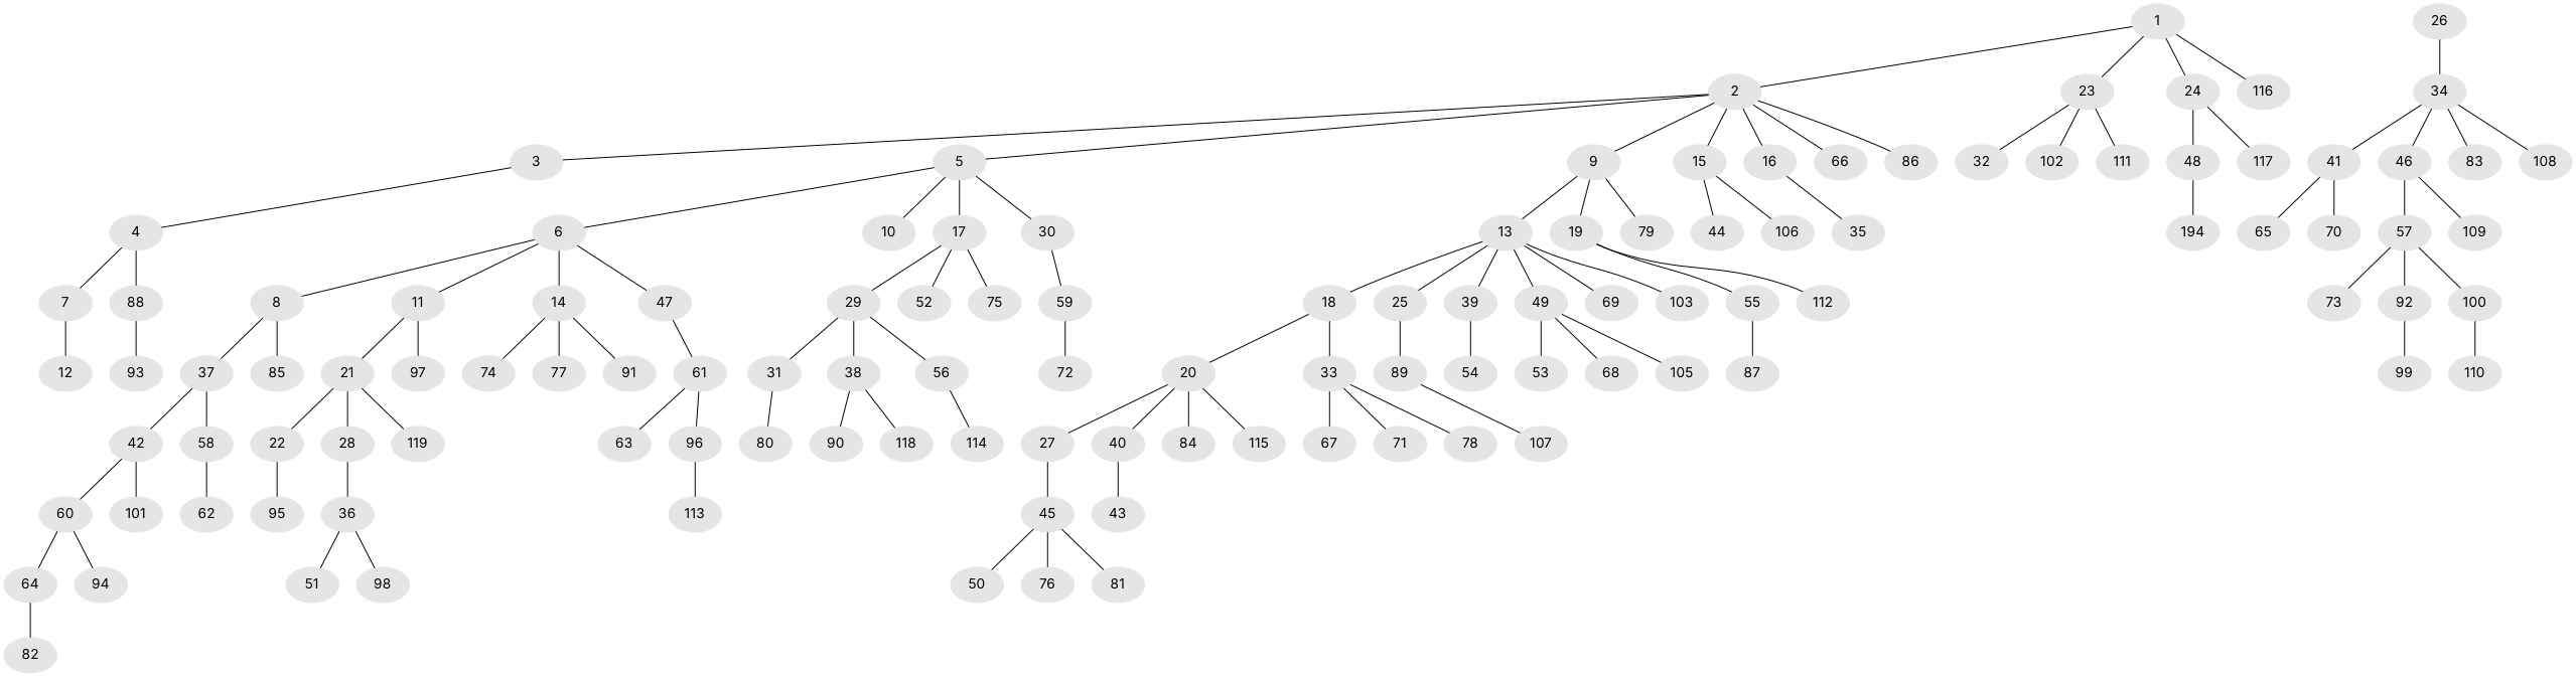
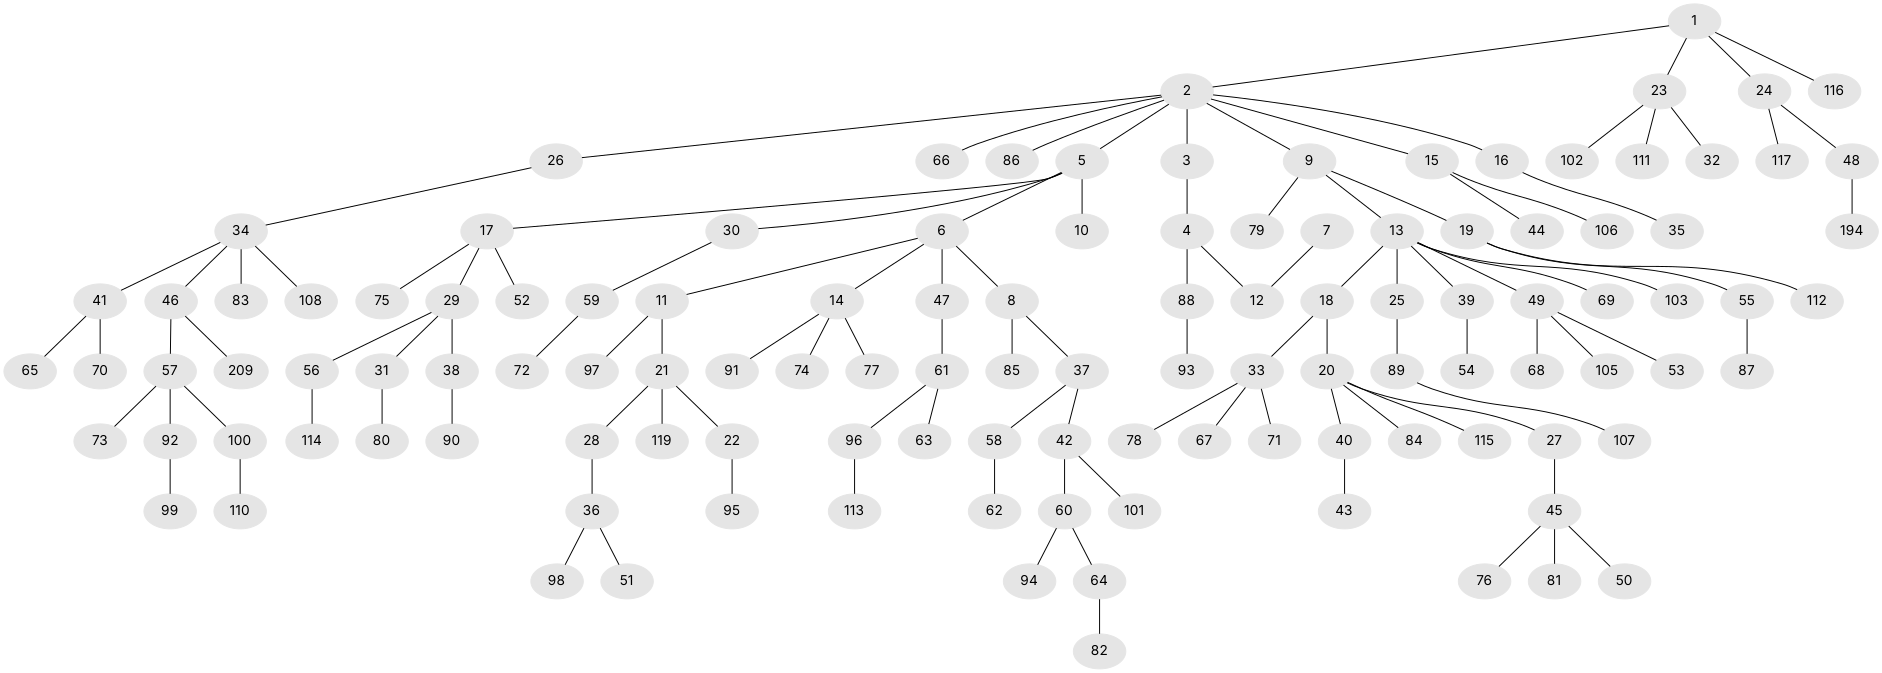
  graph {
    fontname=Inter
    node [color=gray90 fontname=Inter style=filled]
    edge [fontname=Inter]
    1
    2
    23
    24
    116
    3
    5
    9
    15
    16
    26
    66
    86
    32
    102
    111
    48
    117
    4
    6
    10
    17
    30
    13
    19
    79
    44
    106
    35
    34
    7
    88
    12
    93
    8
    11
    14
    47
    29
    52
    75
    59
    37
    85
    21
    97
    74
    77
    91
    61
    42
    58
    18
    25
    39
    49
    69
    103
    55
    112
    22
    28
    119
    20
    33
    89
    54
    53
    68
    105
    31
    38
    56
    27
    40
    84
    115
    67
    71
    78
    87
    45
    43
    95
    36
    n86 [label=194]
    107
    41
    46
    83
    108
    50
    76
    81
    51
    98
    80
    90
-   118
    114
    72
    65
    70
    57
-   109
+   109 [label=209]
    60
    101
    62
    64
    94
    73
    92
    100
    63
    96
    99
    110
    82
    113
    1 -- 2
    1 -- 23
    1 -- 24
    1 -- 116
    2 -- 3
    2 -- 5
    2 -- 9
    2 -- 15
    2 -- 16
+   2 -- 26
    2 -- 66
    2 -- 86
    23 -- 32
    23 -- 102
    23 -- 111
    24 -- 48
    24 -- 117
    3 -- 4
    5 -- 6
    5 -- 10
    5 -- 17
    5 -- 30
    9 -- 13
    9 -- 19
    9 -- 79
    15 -- 44
    15 -- 106
    16 -- 35
    26 -- 34
    48 -- n86
-   4 -- 7
+   4 -- 12
    4 -- 88
    6 -- 8
    6 -- 11
    6 -- 14
    6 -- 47
    17 -- 29
    17 -- 52
    17 -- 75
    30 -- 59
    13 -- 18
    13 -- 25
    13 -- 39
    13 -- 49
    13 -- 69
    13 -- 103
    19 -- 55
    19 -- 112
    34 -- 41
    34 -- 46
    34 -- 83
    34 -- 108
    7 -- 12
    88 -- 93
    8 -- 37
    8 -- 85
    11 -- 21
    11 -- 97
    14 -- 74
    14 -- 77
    14 -- 91
    47 -- 61
    29 -- 31
    29 -- 38
    29 -- 56
    59 -- 72
    37 -- 42
    37 -- 58
    21 -- 22
    21 -- 28
    21 -- 119
    61 -- 63
    61 -- 96
    42 -- 60
    42 -- 101
    58 -- 62
    18 -- 20
    18 -- 33
    25 -- 89
    39 -- 54
    49 -- 53
    49 -- 68
    49 -- 105
    55 -- 87
    22 -- 95
    28 -- 36
    20 -- 27
    20 -- 40
    20 -- 84
    20 -- 115
    33 -- 67
    33 -- 71
    33 -- 78
    89 -- 107
    31 -- 80
    38 -- 90
-   38 -- 118
    56 -- 114
    27 -- 45
    40 -- 43
    45 -- 50
    45 -- 76
    45 -- 81
    36 -- 51
    36 -- 98
    41 -- 65
    41 -- 70
    46 -- 57
    46 -- 109
    57 -- 73
    57 -- 92
    57 -- 100
    60 -- 64
    60 -- 94
    64 -- 82
    92 -- 99
    100 -- 110
    96 -- 113
  }
